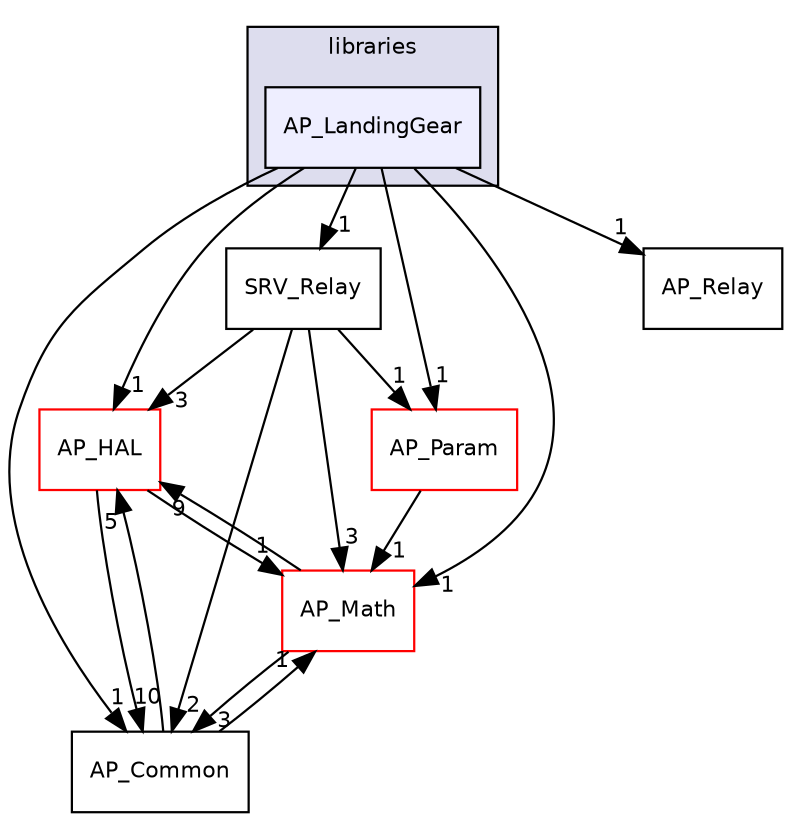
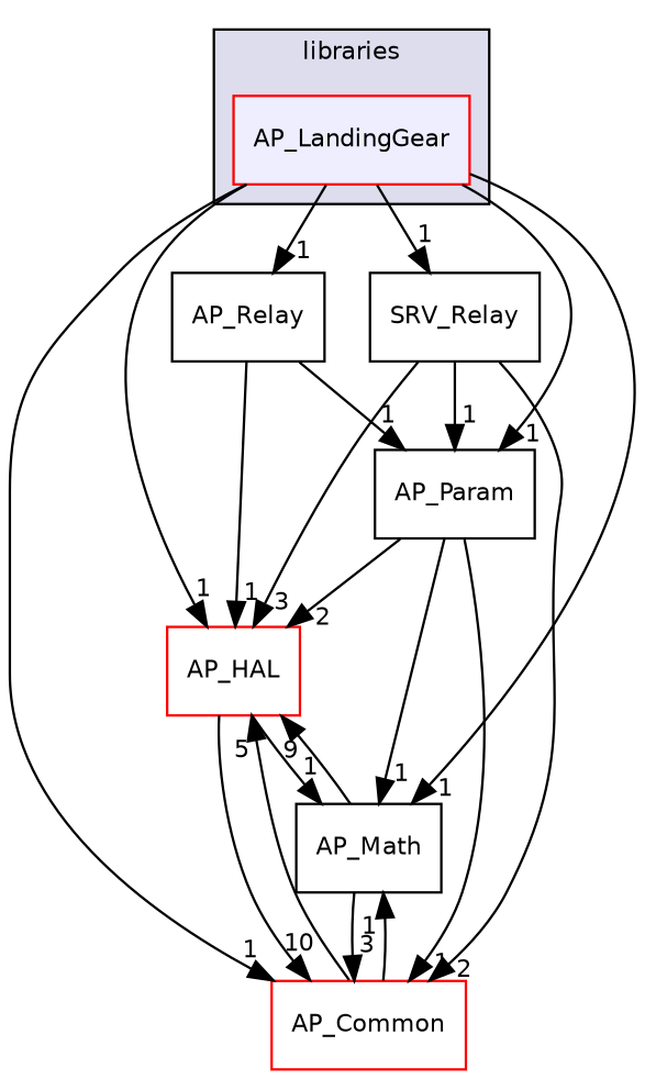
  digraph {
    compound=true
    node [fillcolor=white fontname=Helvetica fontsize=10 shape=box style=filled color=red]
    edge [headlabel=1 labeldistance=1.5 labelfontname=Helvetica labelfontsize=10]
-   n1 [fillcolor="#eeeeff" label=AP_LandingGear pencolor=black color=""]
+   n1 [fillcolor="#eeeeff" label=AP_LandingGear pencolor=black]
    n2 [label=AP_HAL]
-   n3 [label=AP_Param]
+   n3 [color=black label=AP_Param]
    n4 [label=AP_Relay fillcolor="" style="" color=""]
    n5 [label=SRV_Relay fillcolor="" style="" color=""]
-   n6 [label=AP_Math]
-   n7 [color=black label=AP_Common]
+   n6 [color=black label=AP_Math]
+   n7 [label=AP_Common]
    subgraph cluster_1 {
      bgcolor="#ddddee"
      fontname=Helvetica
      fontsize=10
      label=libraries
      pencolor=black
      n1
    }
    n1 -> n2
    n1 -> n3
    n1 -> n4
    n1 -> n5
    n1 -> n6
    n1 -> n7
    n2 -> n6
    n2 -> n7 [headlabel=10]
+   n3 -> n2 [headlabel=2]
    n3 -> n6
+   n3 -> n7
+   n4 -> n2
+   n4 -> n3
    n5 -> n2 [headlabel=3]
    n5 -> n3
-   n5 -> n6 [headlabel=3]
    n5 -> n7 [headlabel=2]
    n6 -> n2 [headlabel=9]
    n6 -> n7 [headlabel=3]
    n7 -> n2 [headlabel=5]
    n7 -> n6
  }
